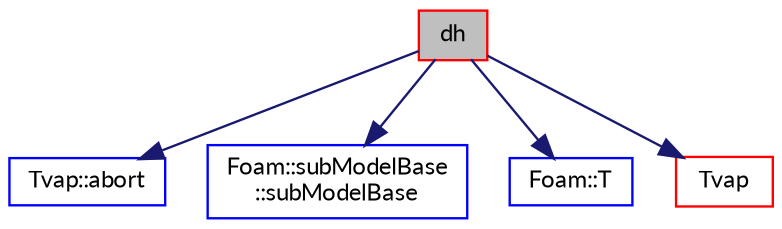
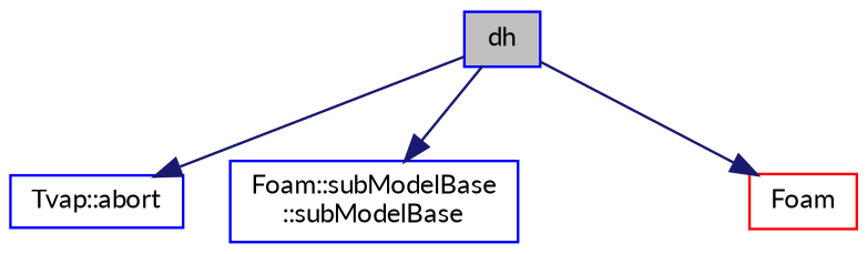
  digraph {
    fontname=Lato
    rankdir=TB
    node [color=blue fontname=Lato fontsize=10 shape=record]
    edge [color=midnightblue fontname=Lato fontsize=10 labelfontname=FreeSans labelfontsize=10 style=solid]
-   n1 [color=red fillcolor=grey75 fontcolor=black height=0.2 label=dh style=filled width=0.4]
+   n1 [fillcolor=grey75 fontcolor=black height=0.2 label=dh style=filled width=0.4]
    n2 [height=0.2 label="Tvap::abort" width=0.4]
    n3 [height=0.2 label="Foam::subModelBase\l::subModelBase" width=0.4]
-   n4 [height=0.2 label="Foam::T" width=0.4]
-   n5 [color=red height=0.2 label=Tvap width=0.4]
+   n5 [color=red height=0.2 label=Foam width=0.4]
    n1 -> n2
    n1 -> n3
-   n1 -> n4
    n1 -> n5
  }
